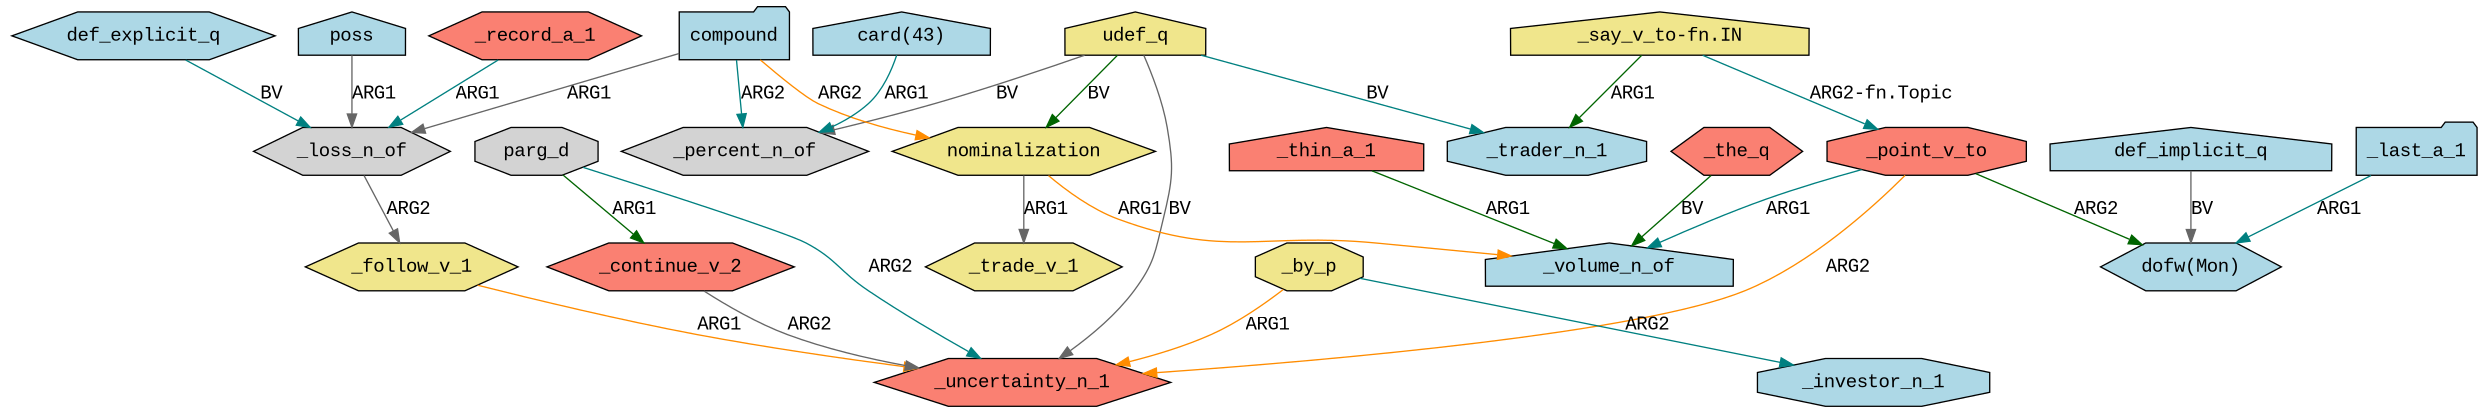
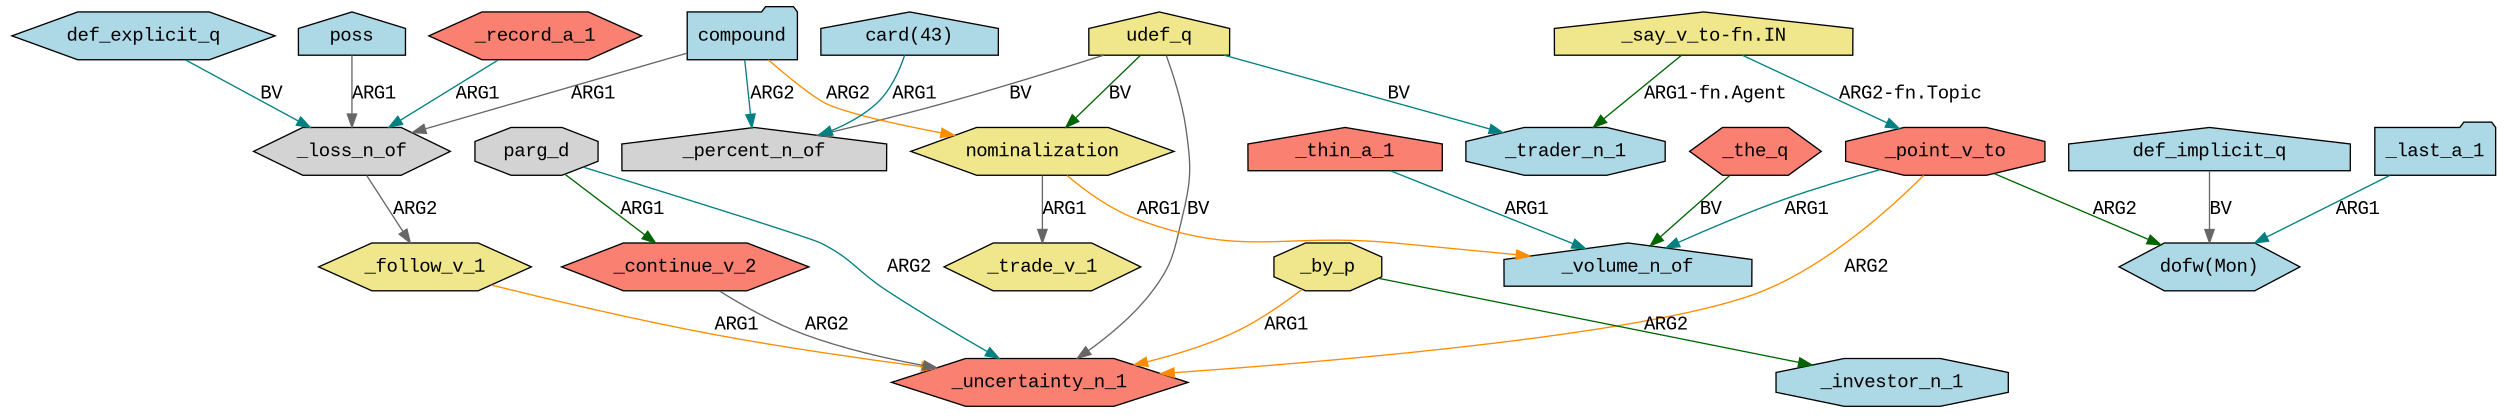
  digraph {
    fontname="Liberation Mono"
    node [fillcolor=lightblue fontname="Liberation Mono" shape=hexagon style=filled]
    edge [color=teal fontname="Liberation Mono"]
    _follow_v_1 [fillcolor=khaki]
    _uncertainty_n_1 [fillcolor=salmon]
    _loss_n_of [fillcolor=lightgrey]
    udef_q [fillcolor=khaki shape=house]
    _trader_n_1 [shape=octagon]
    nominalization [fillcolor=khaki]
-   _percent_n_of [fillcolor=lightgrey]
+   _percent_n_of [fillcolor=lightgrey shape=house]
    _volume_n_of [shape=house]
    _trade_v_1 [fillcolor=khaki]
    _investor_n_1 [shape=octagon]
    def_explicit_q
    _thin_a_1 [fillcolor=salmon shape=house]
    "_say_v_to-fn.IN" [fillcolor=khaki shape=house]
    _point_v_to [fillcolor=salmon shape=octagon]
    "dofw(Mon)"
    compound [shape=folder]
    _the_q [fillcolor=salmon]
    poss [shape=house]
    parg_d [fillcolor=lightgrey shape=octagon]
    _continue_v_2 [fillcolor=salmon]
    def_implicit_q [shape=house]
    _by_p [fillcolor=khaki shape=octagon]
    _last_a_1 [shape=folder]
    n24 [label="card(43)" shape=house]
    _record_a_1 [fillcolor=salmon]
    _follow_v_1 -> _uncertainty_n_1 [color=darkorange label=ARG1]
    _loss_n_of -> _follow_v_1 [color=gray40 label=ARG2]
    udef_q -> _uncertainty_n_1 [color=gray40 label=BV]
    udef_q -> _trader_n_1 [label=BV]
    udef_q -> nominalization [color=darkgreen label=BV]
    udef_q -> _percent_n_of [color=gray40 label=BV]
    nominalization -> _volume_n_of [color=darkorange label=ARG1]
    nominalization -> _trade_v_1 [color=gray40 label=ARG1]
    def_explicit_q -> _loss_n_of [label=BV]
-   _thin_a_1 -> _volume_n_of [color=darkgreen label=ARG1]
-   "_say_v_to-fn.IN" -> _trader_n_1 [color=darkgreen label=ARG1]
+   _thin_a_1 -> _volume_n_of [label=ARG1]
+   "_say_v_to-fn.IN" -> _trader_n_1 [color=darkgreen label="ARG1-fn.Agent"]
    "_say_v_to-fn.IN" -> _point_v_to [label="ARG2-fn.Topic"]
    _point_v_to -> _uncertainty_n_1 [color=darkorange label=ARG2]
    _point_v_to -> _volume_n_of [label=ARG1]
    _point_v_to -> "dofw(Mon)" [color=darkgreen label=ARG2]
    compound -> _loss_n_of [color=gray40 label=ARG1]
    compound -> nominalization [color=darkorange label=ARG2]
    compound -> _percent_n_of [label=ARG2]
    _the_q -> _volume_n_of [color=darkgreen label=BV]
    poss -> _loss_n_of [color=gray40 label=ARG1]
    parg_d -> _uncertainty_n_1 [label=ARG2]
    parg_d -> _continue_v_2 [color=darkgreen label=ARG1]
    _continue_v_2 -> _uncertainty_n_1 [color=gray40 label=ARG2]
    def_implicit_q -> "dofw(Mon)" [color=gray40 label=BV]
    _by_p -> _uncertainty_n_1 [color=darkorange label=ARG1]
-   _by_p -> _investor_n_1 [label=ARG2]
+   _by_p -> _investor_n_1 [color=darkgreen label=ARG2]
    _last_a_1 -> "dofw(Mon)" [label=ARG1]
    n24 -> _percent_n_of [label=ARG1]
    _record_a_1 -> _loss_n_of [label=ARG1]
  }
